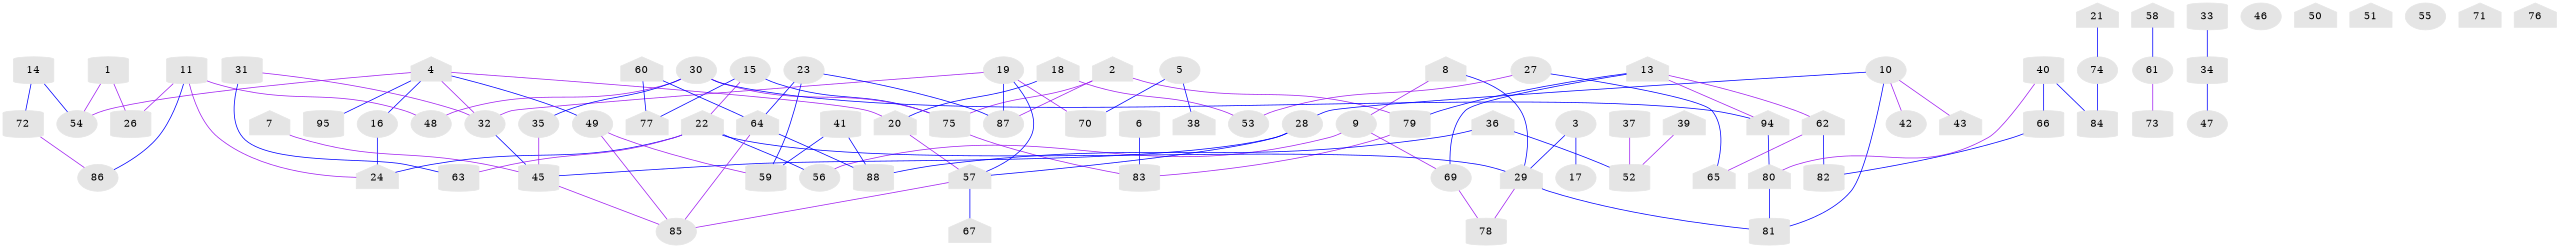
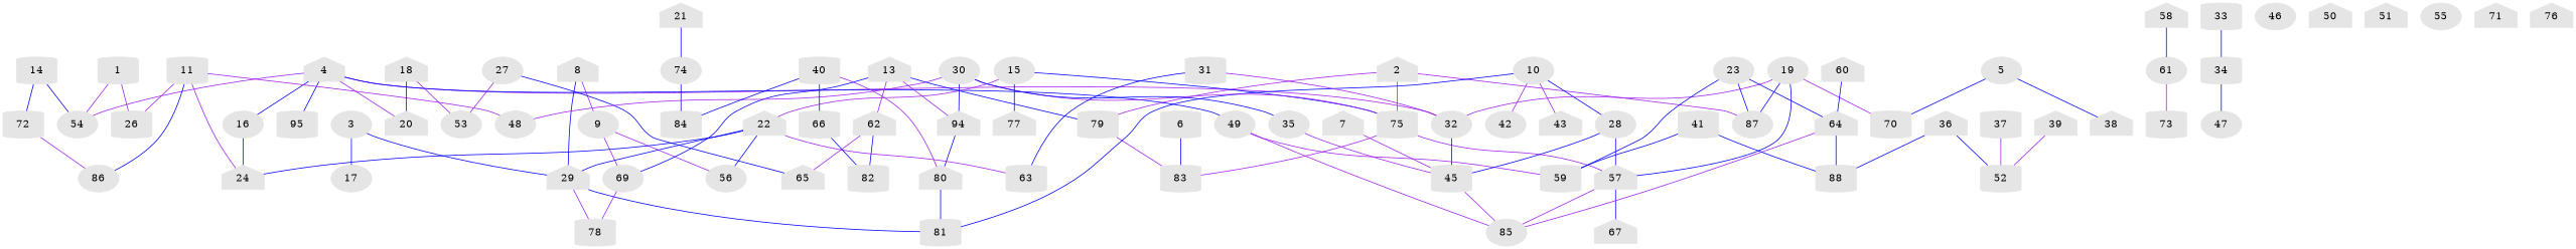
  graph {
    node [color=gray90 shape=ellipse style=filled]
    edge [color=blue]
    1 [shape=cylinder]
    26 [shape=cylinder]
    54
    75 [shape=cylinder]
    2 [shape=house]
    79 [shape=cylinder]
    87
    83 [shape=cylinder]
    3
    17
    29 [shape=house]
    81 [shape=cylinder]
    78 [shape=cylinder]
    4 [shape=house]
    16
    20 [shape=house]
    n17 [label=95 shape=cylinder]
    32
    49
    24 [shape=house]
    57 [shape=house]
    45 [shape=cylinder]
    59 [shape=cylinder]
    85
    5
    38 [shape=house]
    70 [shape=cylinder]
    6 [shape=cylinder]
    7 [shape=house]
    8 [shape=house]
    9
    56
    69
    10
    28
    42
    43 [shape=house]
    11 [shape=cylinder]
    48
    86
    73 [shape=cylinder]
    13 [shape=house]
    n43 [label=94 shape=house]
    62 [shape=house]
    37 [shape=cylinder]
    52 [shape=cylinder]
    80 [shape=house]
    65 [shape=house]
    82 [shape=cylinder]
    14 [shape=cylinder]
    72 [shape=cylinder]
    15
    22 [shape=house]
    77 [shape=house]
    63 [shape=cylinder]
    18 [shape=house]
    53
    19
    67 [shape=house]
    74
    21 [shape=house]
    84 [shape=cylinder]
    23
    64 [shape=house]
    88 [shape=cylinder]
    27
    30
    35
    31 [shape=cylinder]
    33 [shape=cylinder]
    34 [shape=cylinder]
    47
    36 [shape=house]
    39 [shape=house]
    40 [shape=cylinder]
    66 [shape=cylinder]
    41 [shape=cylinder]
    46
    50 [shape=house]
    51 [shape=house]
    55
    61
    58 [shape=house]
    60 [shape=house]
    71 [shape=house]
    76 [shape=house]
    1 -- 26 [color=purple]
    1 -- 54 [color=purple]
    75 -- 83 [color=purple]
    2 -- 75 [color=purple]
    2 -- 79 [color=purple]
    2 -- 87 [color=purple]
    79 -- 83 [color=purple]
    3 -- 17
    3 -- 29
    29 -- 81
    29 -- 78 [color=purple]
    4 -- 54 [color=purple]
    4 -- 16
    4 -- 20 [color=purple]
    4 -- n17
    4 -- 32 [color=purple]
    4 -- 49
    16 -- 24
-   20 -- 57 [color=purple]
+   75 -- 57 [color=purple]
    32 -- 45
    49 -- 59 [color=purple]
    49 -- 85 [color=purple]
    57 -- 85 [color=purple]
    57 -- 67
    45 -- 85 [color=purple]
    5 -- 38
    5 -- 70
    6 -- 83
    7 -- 45 [color=purple]
    8 -- 29
    8 -- 9 [color=purple]
    9 -- 56 [color=purple]
    9 -- 69 [color=purple]
    69 -- 78 [color=purple]
    10 -- 81
    10 -- 28
    10 -- 42 [color=purple]
    10 -- 43 [color=purple]
    28 -- 57
    28 -- 45
    11 -- 26 [color=purple]
    11 -- 24 [color=purple]
    11 -- 48 [color=purple]
    11 -- 86
    13 -- 79
    13 -- 69
    13 -- n43 [color=purple]
    13 -- 62 [color=purple]
    n43 -- 80
    62 -- 65 [color=purple]
    62 -- 82
    37 -- 52 [color=purple]
    80 -- 81
    14 -- 54
    14 -- 72
    72 -- 86 [color=purple]
    15 -- 75
    15 -- 22 [color=purple]
    15 -- 77
    22 -- 29
    22 -- 24
    22 -- 56
    22 -- 63 [color=purple]
    18 -- 20
    18 -- 53 [color=purple]
    19 -- 87
    19 -- 32 [color=purple]
    19 -- 57
    19 -- 70 [color=purple]
    74 -- 84
    21 -- 74
    23 -- 87
    23 -- 59
    23 -- 64
    64 -- 85 [color=purple]
    64 -- 88
    27 -- 65
    27 -- 53 [color=purple]
    30 -- 75 [color=purple]
    30 -- 48 [color=purple]
    30 -- n43
    30 -- 35
    35 -- 45 [color=purple]
    31 -- 32 [color=purple]
    31 -- 63
    33 -- 34
    34 -- 47
    36 -- 52
    36 -- 88
    39 -- 52 [color=purple]
    40 -- 80 [color=purple]
    40 -- 84
    40 -- 66
    66 -- 82
    41 -- 59
    41 -- 88
    61 -- 73 [color=purple]
    58 -- 61
-   60 -- 77
    60 -- 64
  }
